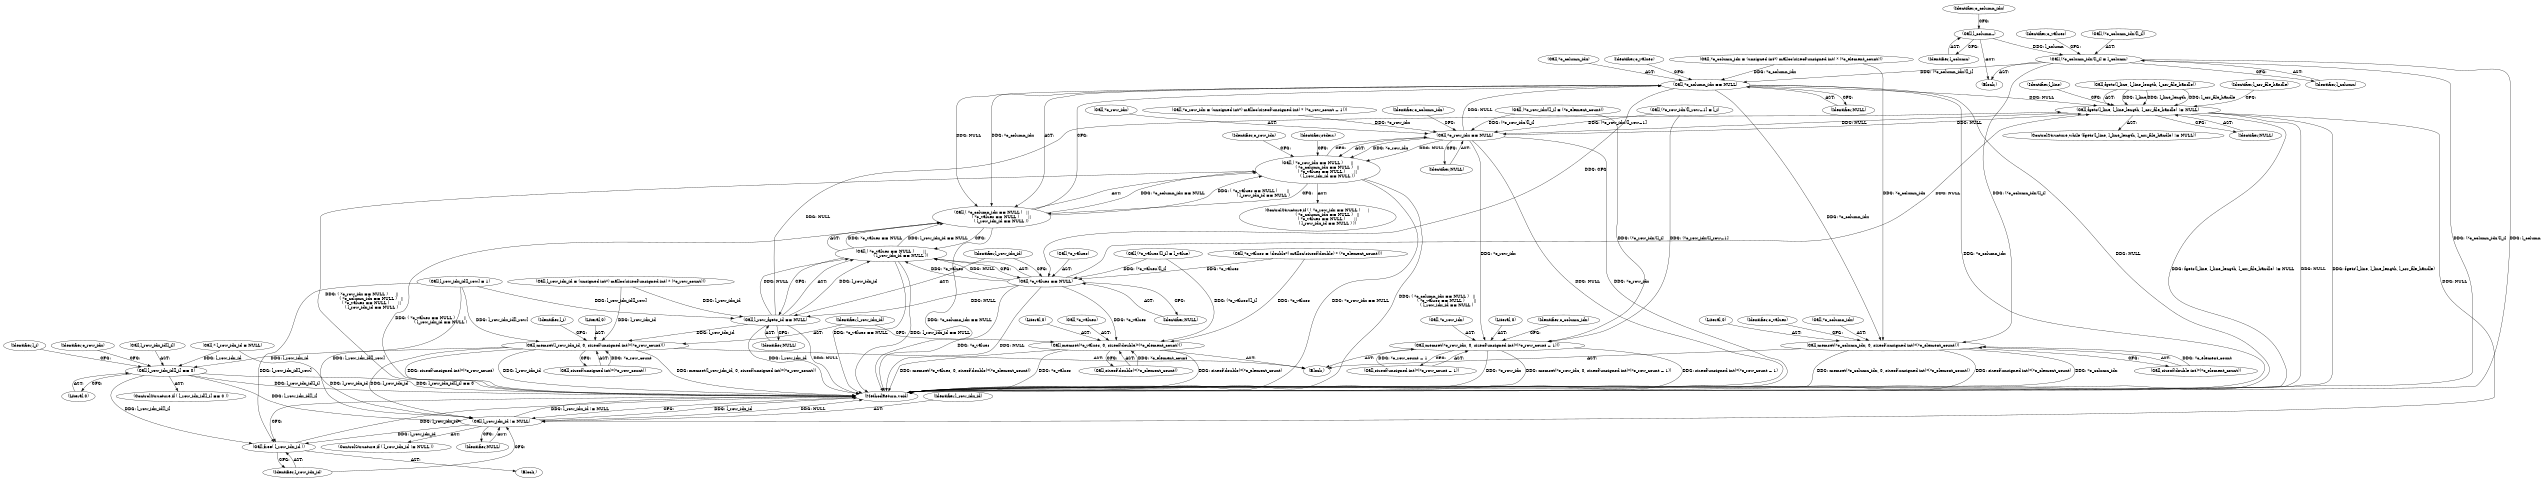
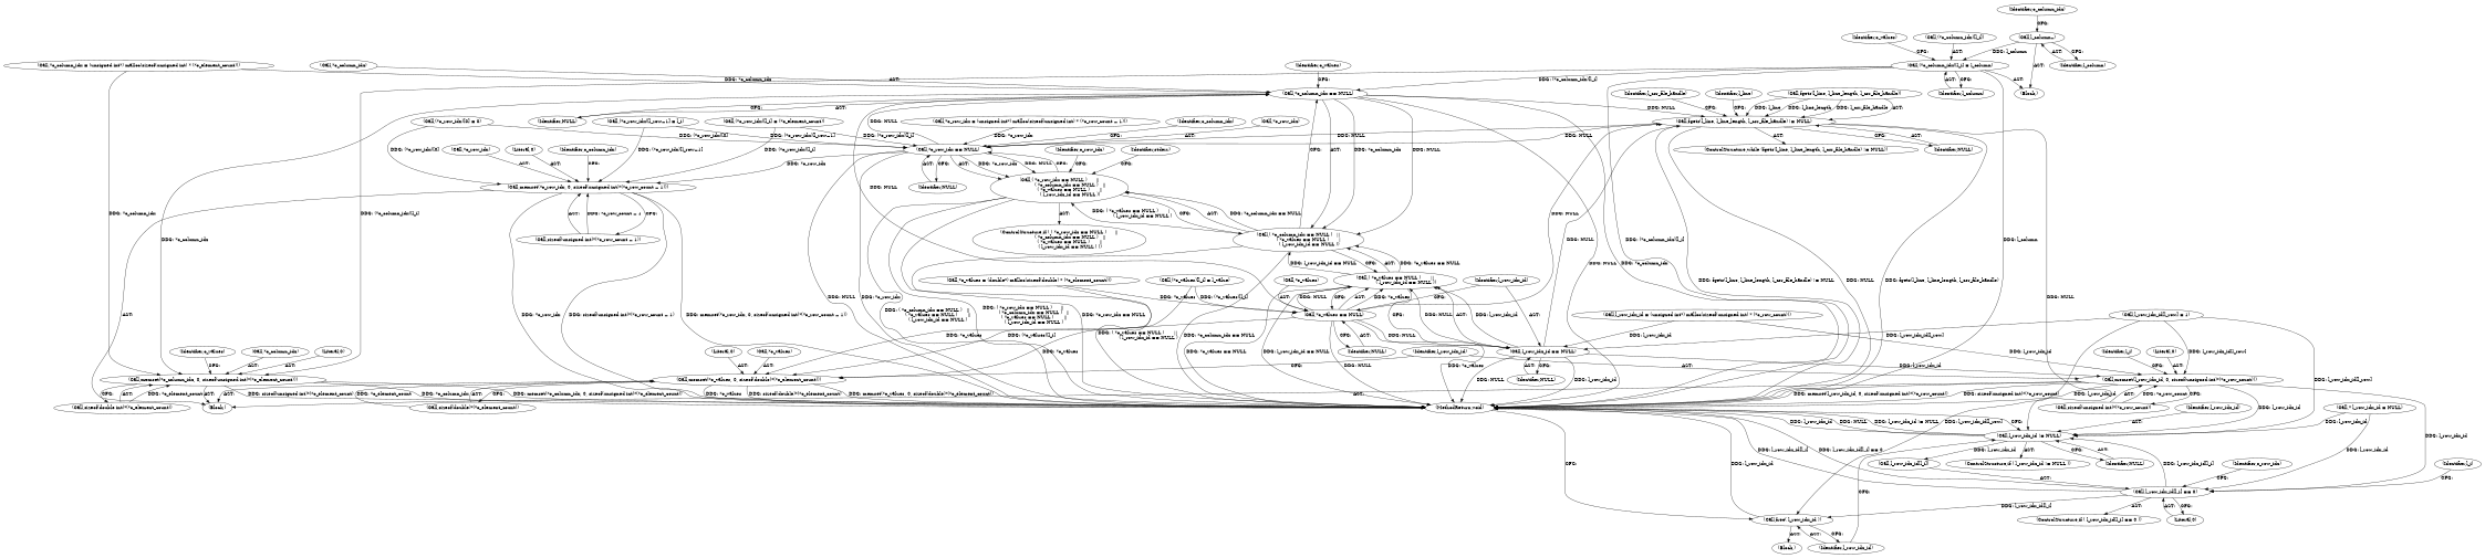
  digraph {
    n1 [label="(Call,(*o_column_idx)[l_i] = l_column)"]
    n2 [label="(Call,*o_column_idx == NULL)"]
    n3 [label="(Call,memset(*o_column_idx, 0, sizeof(unsigned int)*(*o_element_count)))"]
    n4 [label="(Block,)"]
    n5 [label="(MethodReturn,void)"]
    n6 [label="(Identifier,l_column)"]
    n7 [label="(Call,fgets(l_line, l_line_length, l_csr_file_handle) != NULL)"]
    n8 [label="(Call,( *o_column_idx == NULL )   ||\n               ( *o_values == NULL )       ||\n               ( l_row_idx_id == NULL ))"]
    n9 [label="(Call,*o_values == NULL)"]
    n10 [label="(Identifier,NULL)"]
    n11 [label="(Block,)"]
    n12 [label="(Call,sizeof(double int)*(*o_element_count))"]
    n13 [label="(Call,l_row_idx_id != NULL)"]
    n14 [label="(Call,free( l_row_idx_id ))"]
    n15 [label="(Call,l_column--)"]
    n16 [label="(Identifier,l_column)"]
    n17 [label="(Call,*o_row_idx == NULL)"]
    n18 [label="(ControlStructure,while (fgets(l_line, l_line_length, l_csr_file_handle) != NULL))"]
    n19 [label="(Identifier,NULL)"]
    n20 [label="(Call,( *o_row_idx == NULL )      ||\n               ( *o_column_idx == NULL )   ||\n               ( *o_values == NULL )       ||\n               ( l_row_idx_id == NULL ))"]
    n21 [label="(Call,( *o_values == NULL )       ||\n               ( l_row_idx_id == NULL ))"]
-   n22 [label="(Call,l_row_fgets_id == NULL)"]
+   n22 [label="(Call,l_row_idx_id == NULL)"]
    n23 [label="(Call,memset(*o_values, 0, sizeof(double)*(*o_element_count)))"]
    n24 [label="(Identifier,NULL)"]
    n25 [label="(Call,memset(*o_row_idx, 0, sizeof(unsigned int)*(*o_row_count + 1)))"]
    n26 [label="(Identifier,NULL)"]
    n27 [label="(ControlStructure,if ( l_row_idx_id != NULL ))"]
    n28 [label="(Identifier,NULL)"]
    n29 [label="(ControlStructure,if ( ( *o_row_idx == NULL )      ||\n               ( *o_column_idx == NULL )   ||\n               ( *o_values == NULL )       ||\n               ( l_row_idx_id == NULL ) ))"]
    n30 [label="(Call,sizeof(unsigned int)*(*o_row_count + 1))"]
    n31 [label="(Block,)"]
    n32 [label="(Identifier,l_row_idx_id)"]
    n33 [label="(Call,memset(l_row_idx_id, 0, sizeof(unsigned int)*(*o_row_count)))"]
    n34 [label="(Identifier,NULL)"]
    n35 [label="(Call,sizeof(double)*(*o_element_count))"]
    n36 [label="(Call,l_row_idx_id[l_i] == 0)"]
    n37 [label="(Call,sizeof(unsigned int)*(*o_row_count))"]
    n38 [label="(ControlStructure,if ( l_row_idx_id[l_i] == 0 ))"]
    n39 [label="(Literal,0)"]
    n40 [label="(Call,fgets(l_line, l_line_length, l_csr_file_handle))"]
    n41 [label="(Call,*o_row_idx)"]
    n42 [label="(Call,*o_row_idx = (unsigned int*) malloc(sizeof(unsigned int) * (*o_row_count + 1)))"]
    n43 [label="(Identifier,o_row_idx)"]
    n44 [label="(Identifier,l_row_idx_id)"]
    n45 [label="(Call,l_row_idx_id[l_row] = 1)"]
    n46 [label="(Identifier,l_row_idx_id)"]
    n47 [label="(Identifier,o_values)"]
    n48 [label="(Call,l_row_idx_id[l_i])"]
    n49 [label="(Identifier,l_i)"]
    n50 [label="(Call,* l_row_idx_id = NULL)"]
+   n51 [label="(Call,(*o_row_idx)[0] = 0)"]
    n52 [label="(Call,(*o_row_idx)[l_i] = (*o_element_count))"]
    n53 [label="(Identifier,o_column_idx)"]
    n54 [label="(Call,*o_column_idx)"]
    n55 [label="(Identifier,o_values)"]
    n56 [label="(Call,*o_row_idx)"]
    n57 [label="(Call,(*o_values)[l_i] = l_value)"]
    n58 [label="(Call,l_row_idx_id = (unsigned int*) malloc(sizeof(unsigned int) * (*o_row_count)))"]
    n59 [label="(Call,*o_column_idx)"]
    n60 [label="(Identifier,o_row_idx)"]
    n61 [label="(Literal,0)"]
    n62 [label="(Identifier,l_i)"]
    n63 [label="(Identifier,l_csr_file_handle)"]
    n64 [label="(Identifier,o_values)"]
    n65 [label="(Call,(*o_column_idx)[l_i])"]
    n66 [label="(Identifier,l_row_idx_id)"]
    n67 [label="(Identifier,o_column_idx)"]
    n68 [label="(Identifier,o_column_idx)"]
    n69 [label="(Call,*o_values)"]
    n70 [label="(Call,*o_values = (double*) malloc(sizeof(double) * (*o_element_count)))"]
    n71 [label="(Identifier,l_line)"]
    n72 [label="(Literal,0)"]
    n73 [label="(Call,(*o_row_idx)[l_row+1] = l_i)"]
    n74 [label="(Literal,0)"]
    n75 [label="(Call,*o_column_idx = (unsigned int*) malloc(sizeof(unsigned int) * (*o_element_count)))"]
    n76 [label="(Call,*o_values)"]
    n77 [label="(Identifier,stderr)"]
    n78 [label="(Literal,0)"]
    n1 -> n2 [label="DDG: (*o_column_idx)[l_i]"]
    n1 -> n3 [label="DDG: (*o_column_idx)[l_i]"]
    n1 -> n4 [label="AST: "]
    n1 -> n5 [label="DDG: l_column"]
    n1 -> n5 [label="DDG: (*o_column_idx)[l_i]"]
    n1 -> n6 [label="CFG: "]
    n2 -> n3 [label="DDG: *o_column_idx"]
    n2 -> n5 [label="DDG: *o_column_idx"]
    n2 -> n5 [label="DDG: NULL"]
    n2 -> n7 [label="DDG: NULL"]
    n2 -> n8 [label="AST: "]
    n2 -> n8 [label="DDG: *o_column_idx"]
    n2 -> n8 [label="DDG: NULL"]
-   n2 -> n9 [label="DDG: CFG"]
+   n2 -> n9 [label="DDG: NULL"]
    n2 -> n10 [label="CFG: "]
    n3 -> n5 [label="DDG: sizeof(unsigned int)*(*o_element_count)"]
    n3 -> n5 [label="DDG: *o_column_idx"]
    n3 -> n5 [label="DDG: memset(*o_column_idx, 0, sizeof(unsigned int)*(*o_element_count))"]
    n3 -> n11 [label="AST: "]
    n3 -> n12 [label="CFG: "]
    n5 -> n13 [label="CFG: "]
    n5 -> n14 [label="CFG: "]
    n6 -> n1 [label="AST: "]
    n7 -> n5 [label="DDG: fgets(l_line, l_line_length, l_csr_file_handle) != NULL"]
    n7 -> n5 [label="DDG: NULL"]
    n7 -> n5 [label="DDG: fgets(l_line, l_line_length, l_csr_file_handle)"]
    n7 -> n13 [label="DDG: NULL"]
    n7 -> n17 [label="DDG: NULL"]
    n7 -> n18 [label="AST: "]
    n7 -> n19 [label="CFG: "]
    n8 -> n2 [label="CFG: "]
    n8 -> n5 [label="DDG: *o_column_idx == NULL"]
    n8 -> n5 [label="DDG: ( *o_values == NULL )       ||\n               ( l_row_idx_id == NULL )"]
    n8 -> n20 [label="AST: "]
    n8 -> n20 [label="DDG: *o_column_idx == NULL"]
    n8 -> n20 [label="DDG: ( *o_values == NULL )       ||\n               ( l_row_idx_id == NULL )"]
    n8 -> n21 [label="CFG: "]
    n9 -> n5 [label="DDG: *o_values"]
    n9 -> n5 [label="DDG: NULL"]
    n9 -> n7 [label="DDG: NULL"]
    n9 -> n21 [label="AST: "]
    n9 -> n21 [label="DDG: *o_values"]
    n9 -> n21 [label="DDG: NULL"]
    n9 -> n22 [label="DDG: NULL"]
    n9 -> n23 [label="DDG: *o_values"]
    n9 -> n24 [label="CFG: "]
    n10 -> n2 [label="AST: "]
    n12 -> n3 [label="AST: "]
    n12 -> n3 [label="DDG: *o_element_count"]
    n13 -> n5 [label="DDG: l_row_idx_id"]
    n13 -> n5 [label="DDG: NULL"]
    n13 -> n5 [label="DDG: l_row_idx_id != NULL"]
-   n13 -> n14 [label="DDG: l_row_idx_id"]
+   n13 -> n48 [label="DDG: l_row_idx_id"]
    n13 -> n27 [label="AST: "]
    n13 -> n28 [label="CFG: "]
    n14 -> n5 [label="DDG: l_row_idx_id"]
    n14 -> n31 [label="AST: "]
    n14 -> n32 [label="CFG: "]
    n15 -> n1 [label="DDG: l_column"]
    n15 -> n4 [label="AST: "]
    n15 -> n16 [label="CFG: "]
    n16 -> n15 [label="AST: "]
    n17 -> n2 [label="DDG: NULL"]
    n17 -> n5 [label="DDG: NULL"]
    n17 -> n5 [label="DDG: *o_row_idx"]
    n17 -> n7 [label="DDG: NULL"]
    n17 -> n20 [label="AST: "]
    n17 -> n20 [label="DDG: *o_row_idx"]
    n17 -> n20 [label="DDG: NULL"]
    n17 -> n25 [label="DDG: *o_row_idx"]
    n17 -> n26 [label="CFG: "]
    n19 -> n7 [label="AST: "]
    n20 -> n5 [label="DDG: *o_row_idx == NULL"]
    n20 -> n5 [label="DDG: ( *o_column_idx == NULL )   ||\n               ( *o_values == NULL )       ||\n               ( l_row_idx_id == NULL )"]
    n20 -> n5 [label="DDG: ( *o_row_idx == NULL )      ||\n               ( *o_column_idx == NULL )   ||\n               ( *o_values == NULL )       ||\n               ( l_row_idx_id == NULL )"]
    n20 -> n8 [label="CFG: "]
    n20 -> n17 [label="CFG: "]
    n20 -> n29 [label="AST: "]
    n21 -> n5 [label="DDG: *o_values == NULL"]
    n21 -> n5 [label="DDG: l_row_idx_id == NULL"]
    n21 -> n8 [label="AST: "]
    n21 -> n8 [label="DDG: *o_values == NULL"]
    n21 -> n8 [label="DDG: l_row_idx_id == NULL"]
    n21 -> n9 [label="CFG: "]
    n21 -> n22 [label="CFG: "]
    n22 -> n5 [label="DDG: l_row_idx_id"]
    n22 -> n5 [label="DDG: NULL"]
    n22 -> n7 [label="DDG: NULL"]
    n22 -> n21 [label="AST: "]
    n22 -> n21 [label="DDG: l_row_idx_id"]
    n22 -> n21 [label="DDG: NULL"]
    n22 -> n33 [label="DDG: l_row_idx_id"]
    n22 -> n34 [label="CFG: "]
    n23 -> n5 [label="DDG: *o_values"]
    n23 -> n5 [label="DDG: sizeof(double)*(*o_element_count)"]
    n23 -> n5 [label="DDG: memset(*o_values, 0, sizeof(double)*(*o_element_count))"]
    n23 -> n11 [label="AST: "]
    n23 -> n35 [label="CFG: "]
    n24 -> n9 [label="AST: "]
    n25 -> n5 [label="DDG: sizeof(unsigned int)*(*o_row_count + 1)"]
    n25 -> n5 [label="DDG: memset(*o_row_idx, 0, sizeof(unsigned int)*(*o_row_count + 1))"]
    n25 -> n5 [label="DDG: *o_row_idx"]
    n25 -> n11 [label="AST: "]
    n25 -> n30 [label="CFG: "]
    n26 -> n17 [label="AST: "]
    n28 -> n13 [label="AST: "]
    n30 -> n25 [label="AST: "]
    n30 -> n25 [label="DDG: *o_row_count + 1"]
    n32 -> n13 [label="CFG: "]
    n32 -> n14 [label="AST: "]
    n33 -> n5 [label="DDG: memset(l_row_idx_id, 0, sizeof(unsigned int)*(*o_row_count))"]
    n33 -> n5 [label="DDG: sizeof(unsigned int)*(*o_row_count)"]
    n33 -> n5 [label="DDG: l_row_idx_id"]
    n33 -> n11 [label="AST: "]
    n33 -> n13 [label="DDG: l_row_idx_id"]
    n33 -> n36 [label="DDG: l_row_idx_id"]
    n33 -> n37 [label="CFG: "]
    n34 -> n22 [label="AST: "]
    n35 -> n23 [label="AST: "]
    n35 -> n23 [label="DDG: *o_element_count"]
    n36 -> n5 [label="DDG: l_row_idx_id[l_i]"]
    n36 -> n5 [label="DDG: l_row_idx_id[l_i] == 0"]
    n36 -> n13 [label="DDG: l_row_idx_id[l_i]"]
    n36 -> n14 [label="DDG: l_row_idx_id[l_i]"]
    n36 -> n38 [label="AST: "]
    n36 -> n39 [label="CFG: "]
    n37 -> n33 [label="AST: "]
    n37 -> n33 [label="DDG: *o_row_count"]
    n39 -> n36 [label="AST: "]
    n40 -> n7 [label="AST: "]
    n40 -> n7 [label="DDG: l_line"]
    n40 -> n7 [label="DDG: l_line_length"]
    n40 -> n7 [label="DDG: l_csr_file_handle"]
    n41 -> n17 [label="AST: "]
    n42 -> n17 [label="DDG: *o_row_idx"]
    n43 -> n36 [label="CFG: "]
    n44 -> n23 [label="CFG: "]
    n44 -> n33 [label="AST: "]
    n45 -> n13 [label="DDG: l_row_idx_id[l_row]"]
    n45 -> n14 [label="DDG: l_row_idx_id[l_row]"]
    n45 -> n22 [label="DDG: l_row_idx_id[l_row]"]
    n45 -> n33 [label="DDG: l_row_idx_id[l_row]"]
    n46 -> n9 [label="CFG: "]
    n46 -> n22 [label="AST: "]
    n47 -> n3 [label="CFG: "]
    n48 -> n36 [label="AST: "]
    n49 -> n36 [label="CFG: "]
    n50 -> n13 [label="DDG: l_row_idx_id"]
    n50 -> n36 [label="DDG: l_row_idx_id"]
+   n51 -> n17 [label="DDG: (*o_row_idx)[0]"]
+   n51 -> n25 [label="DDG: (*o_row_idx)[0]"]
    n52 -> n17 [label="DDG: (*o_row_idx)[l_i]"]
    n52 -> n25 [label="DDG: (*o_row_idx)[l_i]"]
    n53 -> n17 [label="CFG: "]
    n54 -> n2 [label="AST: "]
    n55 -> n2 [label="CFG: "]
    n56 -> n25 [label="AST: "]
    n57 -> n9 [label="DDG: (*o_values)[l_i]"]
    n57 -> n23 [label="DDG: (*o_values)[l_i]"]
    n58 -> n22 [label="DDG: l_row_idx_id"]
    n58 -> n33 [label="DDG: l_row_idx_id"]
    n59 -> n3 [label="AST: "]
    n60 -> n20 [label="CFG: "]
    n61 -> n25 [label="AST: "]
    n62 -> n33 [label="CFG: "]
    n63 -> n7 [label="CFG: "]
    n64 -> n1 [label="CFG: "]
    n65 -> n1 [label="AST: "]
    n66 -> n13 [label="AST: "]
    n67 -> n15 [label="CFG: "]
    n68 -> n25 [label="CFG: "]
    n69 -> n9 [label="AST: "]
    n70 -> n9 [label="DDG: *o_values"]
    n70 -> n23 [label="DDG: *o_values"]
    n71 -> n7 [label="CFG: "]
    n72 -> n3 [label="AST: "]
    n73 -> n17 [label="DDG: (*o_row_idx)[l_row+1]"]
    n73 -> n25 [label="DDG: (*o_row_idx)[l_row+1]"]
    n74 -> n23 [label="AST: "]
    n75 -> n2 [label="DDG: *o_column_idx"]
    n75 -> n3 [label="DDG: *o_column_idx"]
    n76 -> n23 [label="AST: "]
    n77 -> n20 [label="CFG: "]
    n78 -> n33 [label="AST: "]
  }
